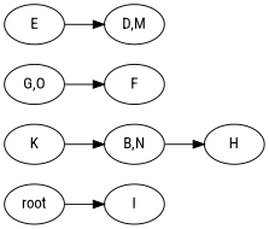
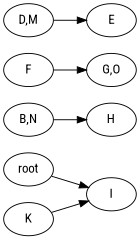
  strict digraph {
    fontname="Roboto Condensed"
    rankdir=LR
    node [fontname="Roboto Condensed"]
    edge [fontname="Roboto Condensed"]
    n1 [label=root]
    n2 [label=I]
    n3 [label=K]
    n4 [label="B,N"]
    n5 [label=H]
    n6 [label=F]
    n7 [label="G,O"]
    n8 [label="D,M"]
    n9 [label=E]
    n1 -> n2
-   n3 -> n4
+   n3 -> n2
    n4 -> n5
-   n7 -> n6
-   n9 -> n8
+   n6 -> n7
+   n8 -> n9
  }
